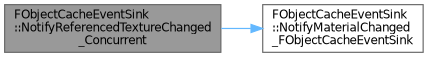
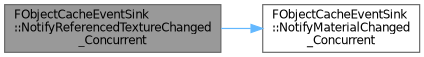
  digraph {
    rankdir=LR
    node [fontname=Helvetica fontsize=10 shape=box style=filled]
    n1 [color=gray40 fillcolor=grey60 fontcolor=black height=0.2 label="FObjectCacheEventSink\l::NotifyReferencedTextureChanged\l_Concurrent" width=0.4]
-   n2 [color=grey40 fillcolor=white height=0.2 label="FObjectCacheEventSink\l::NotifyMaterialChanged\l_FObjectCacheEventSink" width=0.4]
+   n2 [color=grey40 fillcolor=white height=0.2 label="FObjectCacheEventSink\l::NotifyMaterialChanged\l_Concurrent" width=0.4]
    n1 -> n2 [color=steelblue1 fontname=Helvetica fontsize=10 labelfontname=Helvetica labelfontsize=10 style=solid]
  }
